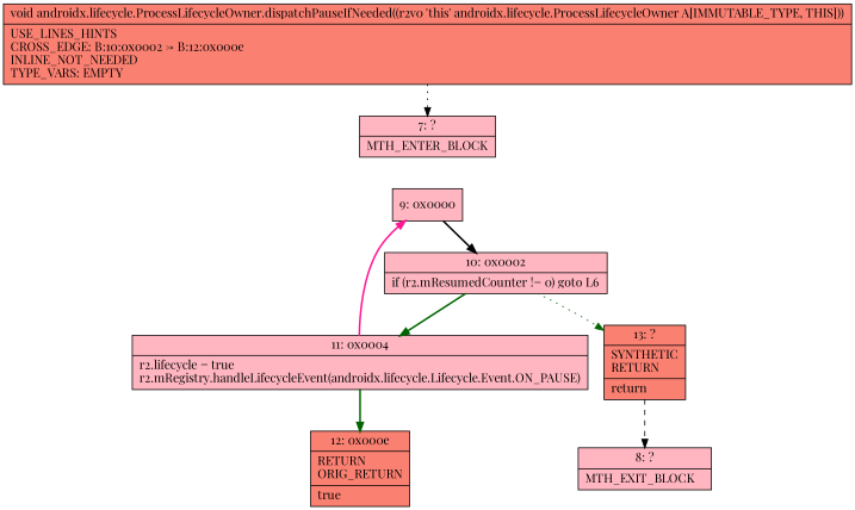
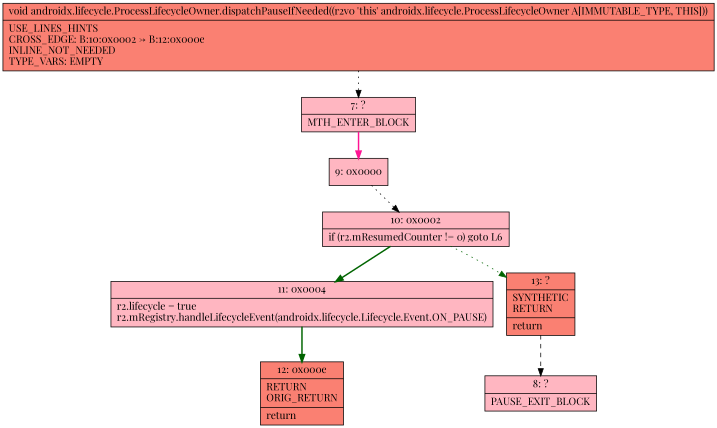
  digraph {
    fontname="Playfair Display"
    node [fillcolor=lightpink fontname="Playfair Display" shape=record style=filled]
    edge [color=black fontname="Playfair Display" style=bold]
    n1 [label="{7\:\ ?|MTH_ENTER_BLOCK\l}"]
    n2 [label="{9\:\ 0x0000}"]
    n3 [label="{10\:\ 0x0002|if (r2.mResumedCounter != 0) goto L6\l}"]
    n4 [label="{11\:\ 0x0004|r2.lifecycle = true\lr2.mRegistry.handleLifecycleEvent(androidx.lifecycle.Lifecycle.Event.ON_PAUSE)\l}"]
    n5 [fillcolor=salmon label="{13\:\ ?|SYNTHETIC\lRETURN\l|return\l}"]
-   n6 [fillcolor=salmon label="{12\:\ 0x000e|RETURN\lORIG_RETURN\l|true\l}"]
-   n7 [label="{8\:\ ?|MTH_EXIT_BLOCK\l}"]
+   n6 [fillcolor=salmon label="{12\:\ 0x000e|RETURN\lORIG_RETURN\l|return\l}"]
+   n7 [label="{8\:\ ?|PAUSE_EXIT_BLOCK\l}"]
    n8 [fillcolor=salmon label="{void androidx.lifecycle.ProcessLifecycleOwner.dispatchPauseIfNeeded((r2v0 'this' androidx.lifecycle.ProcessLifecycleOwner A[IMMUTABLE_TYPE, THIS]))  | USE_LINES_HINTS\lCROSS_EDGE: B:10:0x0002 \-\> B:12:0x000e\lINLINE_NOT_NEEDED\lTYPE_VARS: EMPTY\l}"]
-   n4 -> n2 [color=deeppink]
-   n2 -> n3
+   n1 -> n2 [color=deeppink]
+   n2 -> n3 [style=dotted]
    n3 -> n4 [color=darkgreen]
    n3 -> n5 [color=darkgreen style=dotted]
    n4 -> n6 [color=darkgreen]
    n5 -> n7 [style=dashed]
    n8 -> n1 [style=dotted]
  }
